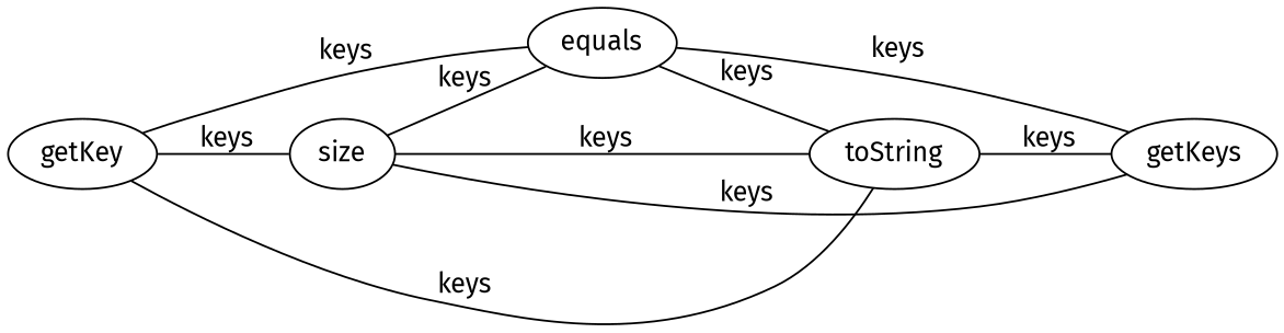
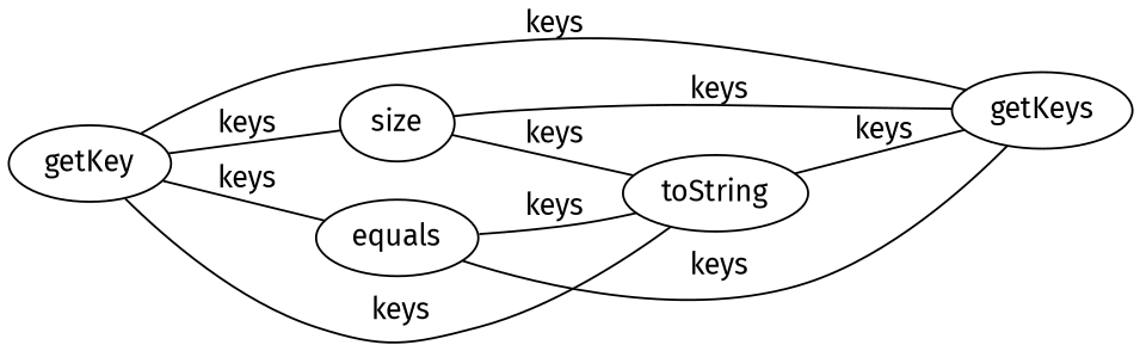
  digraph {
    fontname="Fira Sans"
    rankdir=LR
    node [fontname="Fira Sans"]
    edge [dir=none fontname="Fira Sans"]
    getKey
    size
    equals
    toString
    getKeys
    getKey -> size [label=" keys"]
    getKey -> equals [label=" keys"]
    getKey -> toString [label=" keys"]
-   size -> equals [label=" keys"]
+   getKey -> getKeys [label=" keys"]
    size -> toString [label=" keys"]
    size -> getKeys [label=" keys"]
    equals -> toString [label=" keys"]
    equals -> getKeys [label=" keys"]
    toString -> getKeys [label=" keys"]
  }
